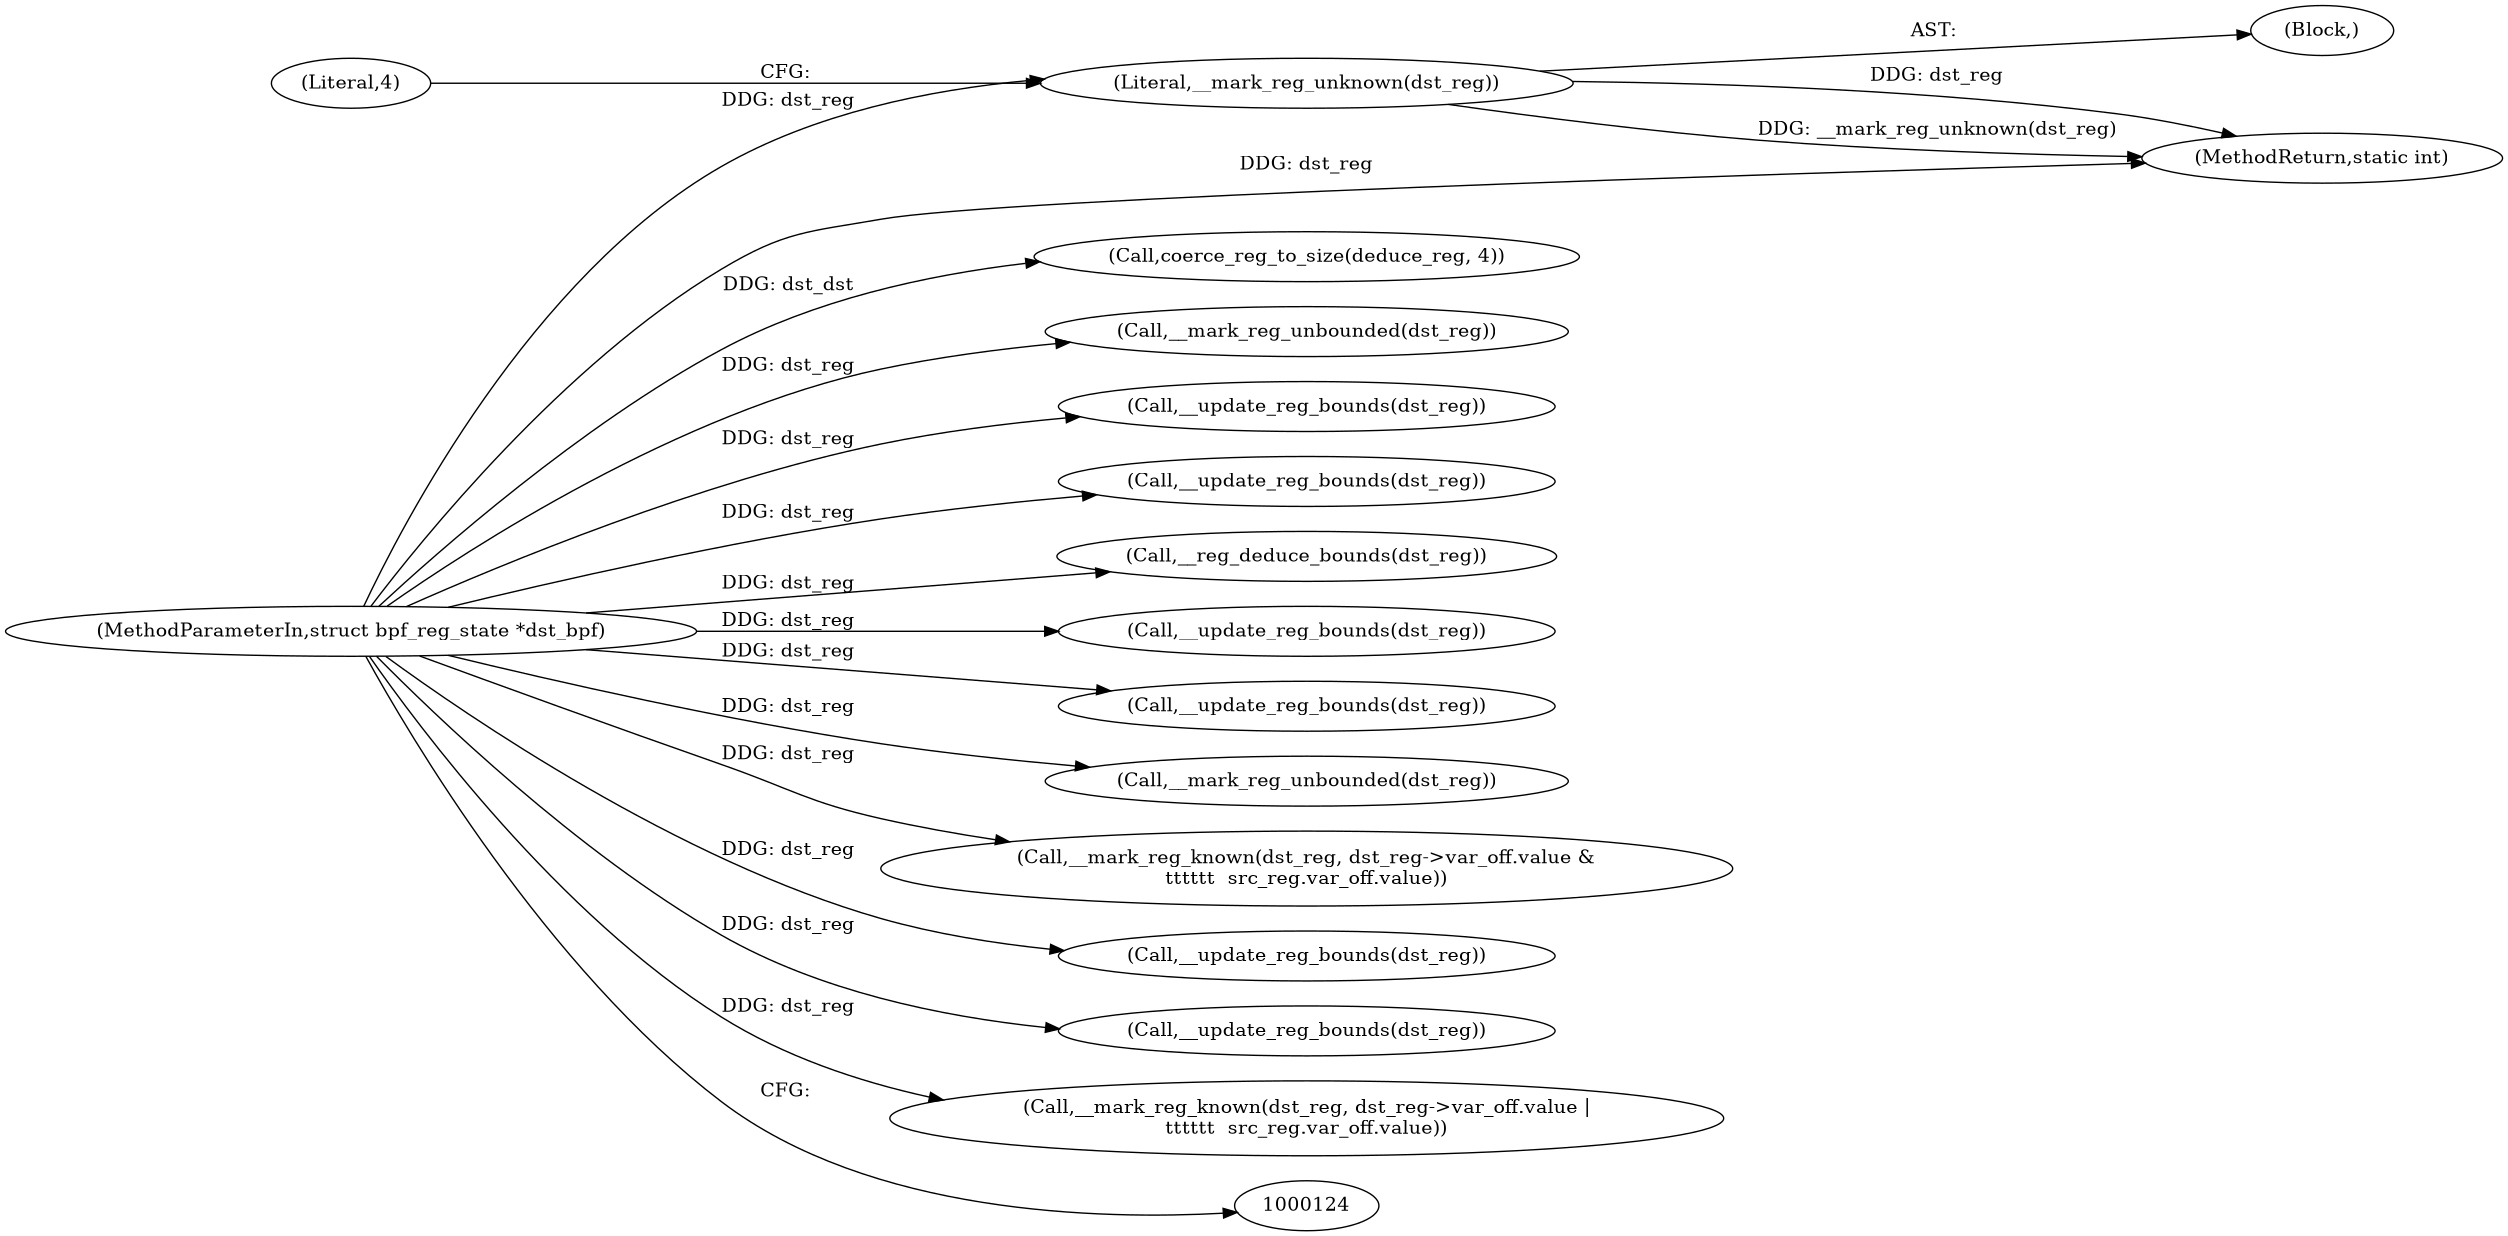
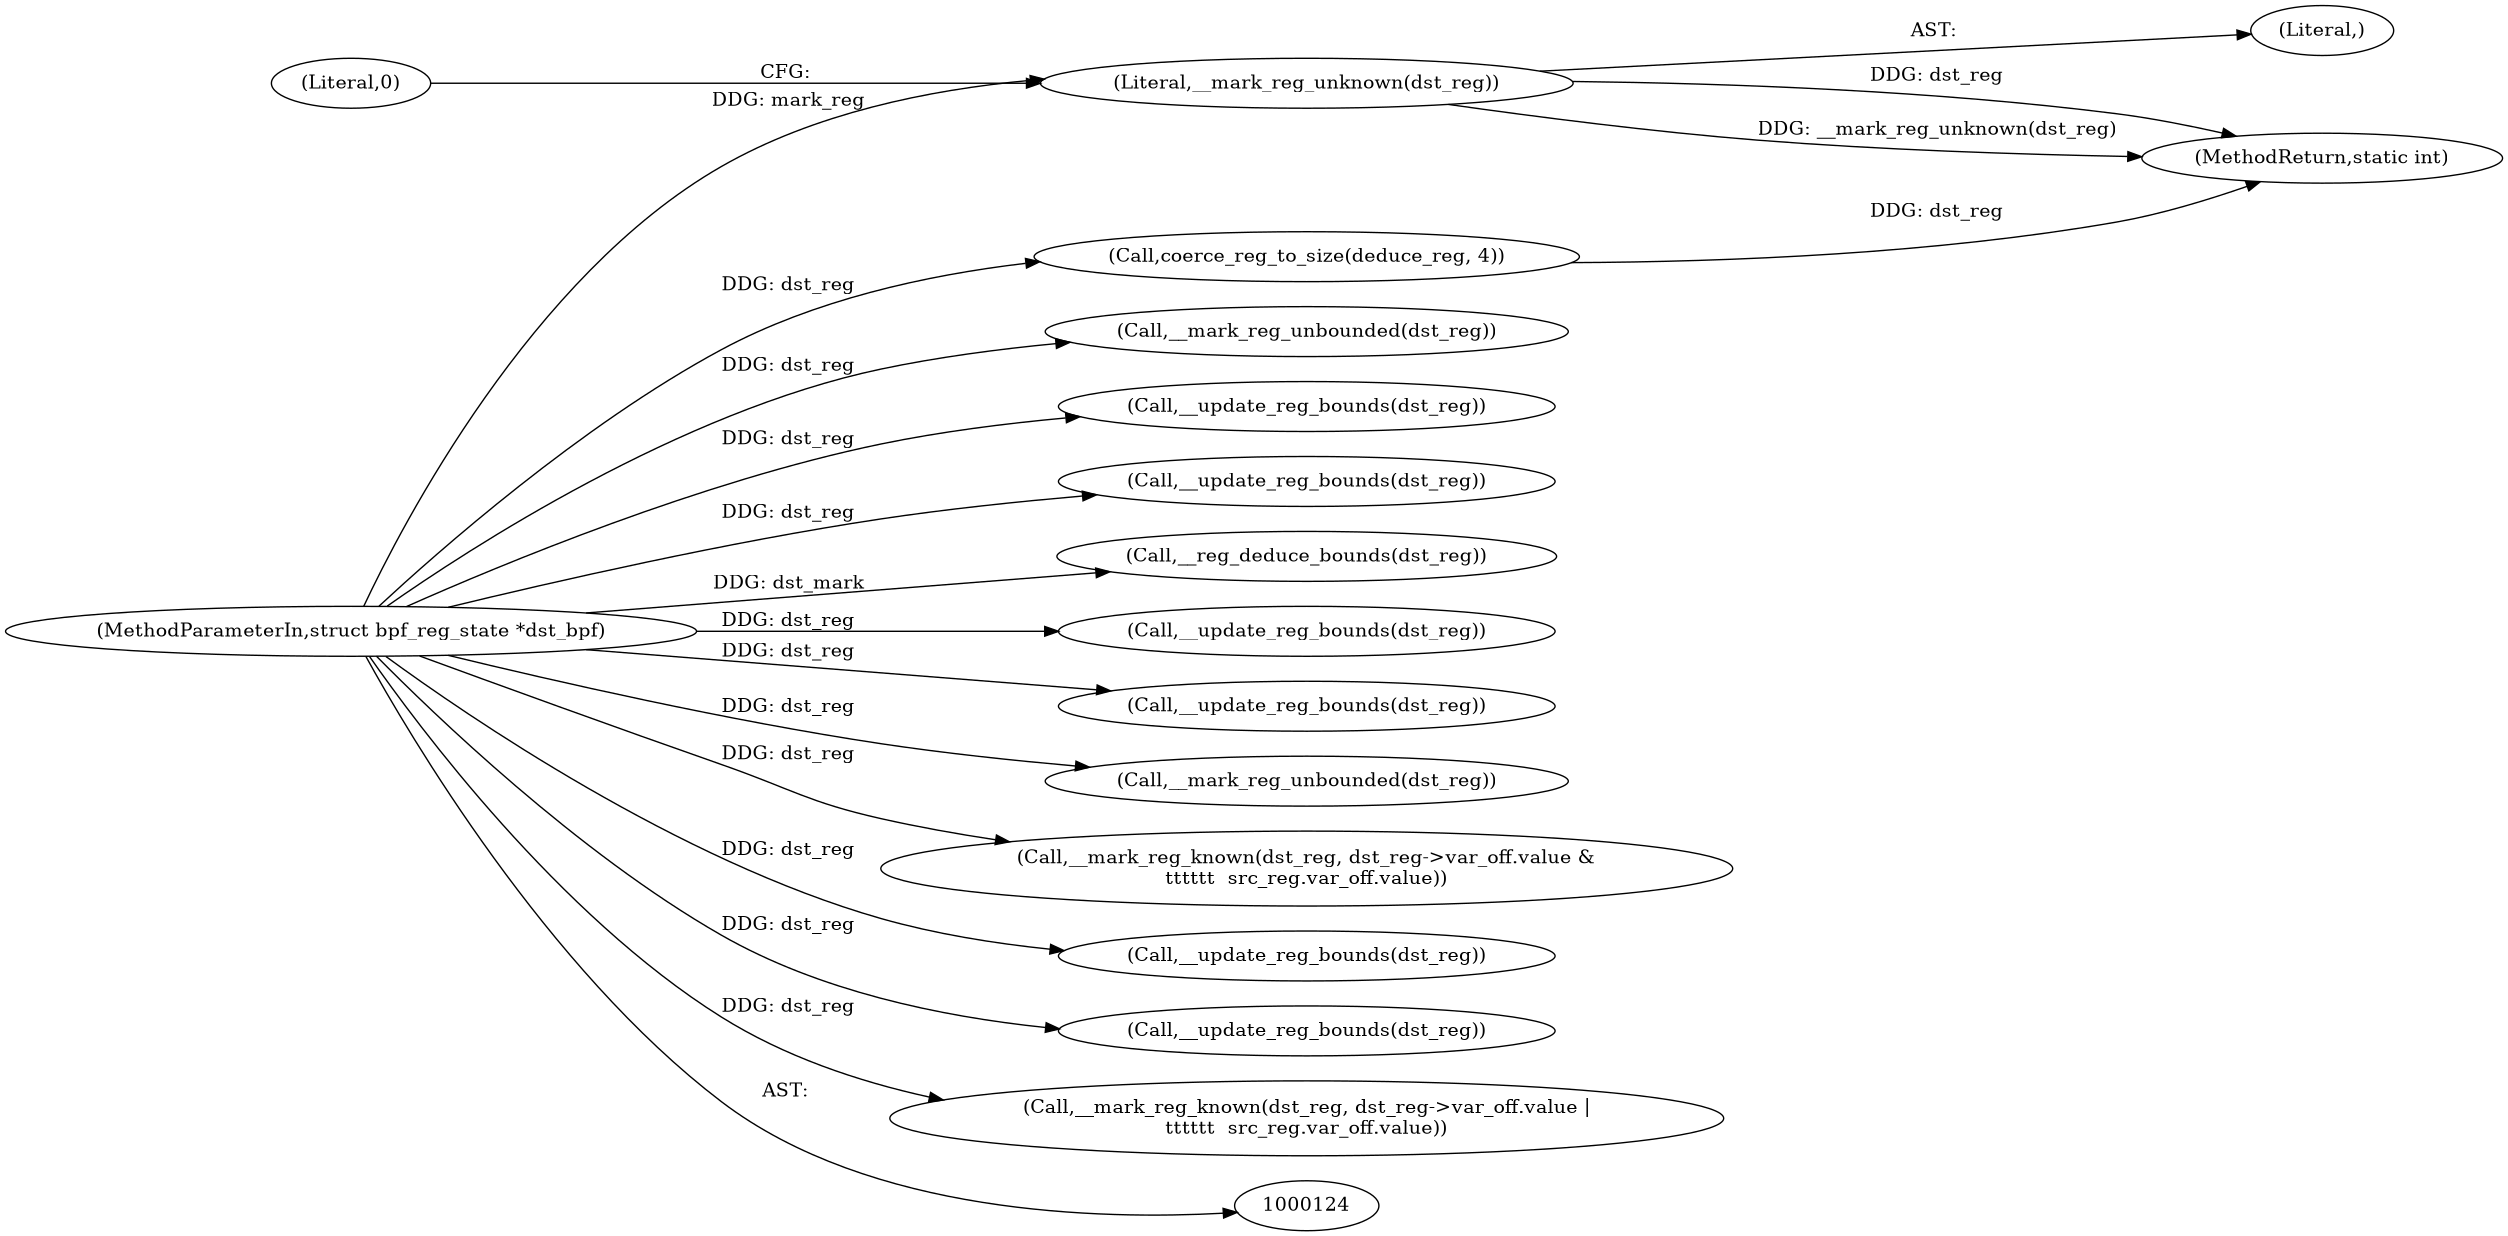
  digraph {
    rankdir=LR
    n1 [label="(Literal,__mark_reg_unknown(dst_reg))"]
-   n2 [label="(Block,)"]
+   n2 [label="(Literal,)"]
    n3 [label="(MethodReturn,static int)"]
    n4 [label="(MethodParameterIn,struct bpf_reg_state *dst_bpf)"]
    n5 [label="(Call,__mark_reg_unbounded(dst_reg))"]
    n6 [label="(Call,__update_reg_bounds(dst_reg))"]
    n7 [label="(Call,__update_reg_bounds(dst_reg))"]
    n8 [label="(Call,__reg_deduce_bounds(dst_reg))"]
    n9 [label="(Call,__update_reg_bounds(dst_reg))"]
    n10 [label="(Call,__update_reg_bounds(dst_reg))"]
    n11 [label="(Call,__mark_reg_unbounded(dst_reg))"]
    n12 [label="(Call,__mark_reg_known(dst_reg, dst_reg->var_off.value &\n\t\t\t\t\t\t  src_reg.var_off.value))"]
    n13 [label="(Call,__update_reg_bounds(dst_reg))"]
    n14 [label="(Call,coerce_reg_to_size(deduce_reg, 4))"]
    n15 [label="(Call,__update_reg_bounds(dst_reg))"]
    n16 [label="(Call,__mark_reg_known(dst_reg, dst_reg->var_off.value |\n\t\t\t\t\t\t  src_reg.var_off.value))"]
    1000124
-   n18 [label="(Literal,4)"]
+   n18 [label="(Literal,0)"]
    n1 -> n2 [label="AST: "]
    n1 -> n3 [label="DDG: dst_reg"]
    n1 -> n3 [label="DDG: __mark_reg_unknown(dst_reg)"]
-   n4 -> n1 [label="DDG: dst_reg"]
-   n4 -> n3 [label="DDG: dst_reg"]
+   n4 -> n1 [label="DDG: mark_reg"]
+   n14 -> n3 [label="DDG: dst_reg"]
    n4 -> n5 [label="DDG: dst_reg"]
    n4 -> n6 [label="DDG: dst_reg"]
    n4 -> n7 [label="DDG: dst_reg"]
-   n4 -> n8 [label="DDG: dst_reg"]
+   n4 -> n8 [label="DDG: dst_mark"]
    n4 -> n9 [label="DDG: dst_reg"]
    n4 -> n10 [label="DDG: dst_reg"]
    n4 -> n11 [label="DDG: dst_reg"]
    n4 -> n12 [label="DDG: dst_reg"]
    n4 -> n13 [label="DDG: dst_reg"]
-   n4 -> n14 [label="DDG: dst_dst"]
+   n4 -> n14 [label="DDG: dst_reg"]
    n4 -> n15 [label="DDG: dst_reg"]
    n4 -> n16 [label="DDG: dst_reg"]
-   n4 -> 1000124 [label="CFG: "]
+   n4 -> 1000124 [label="AST: "]
    n18 -> n1 [label="CFG: "]
  }
